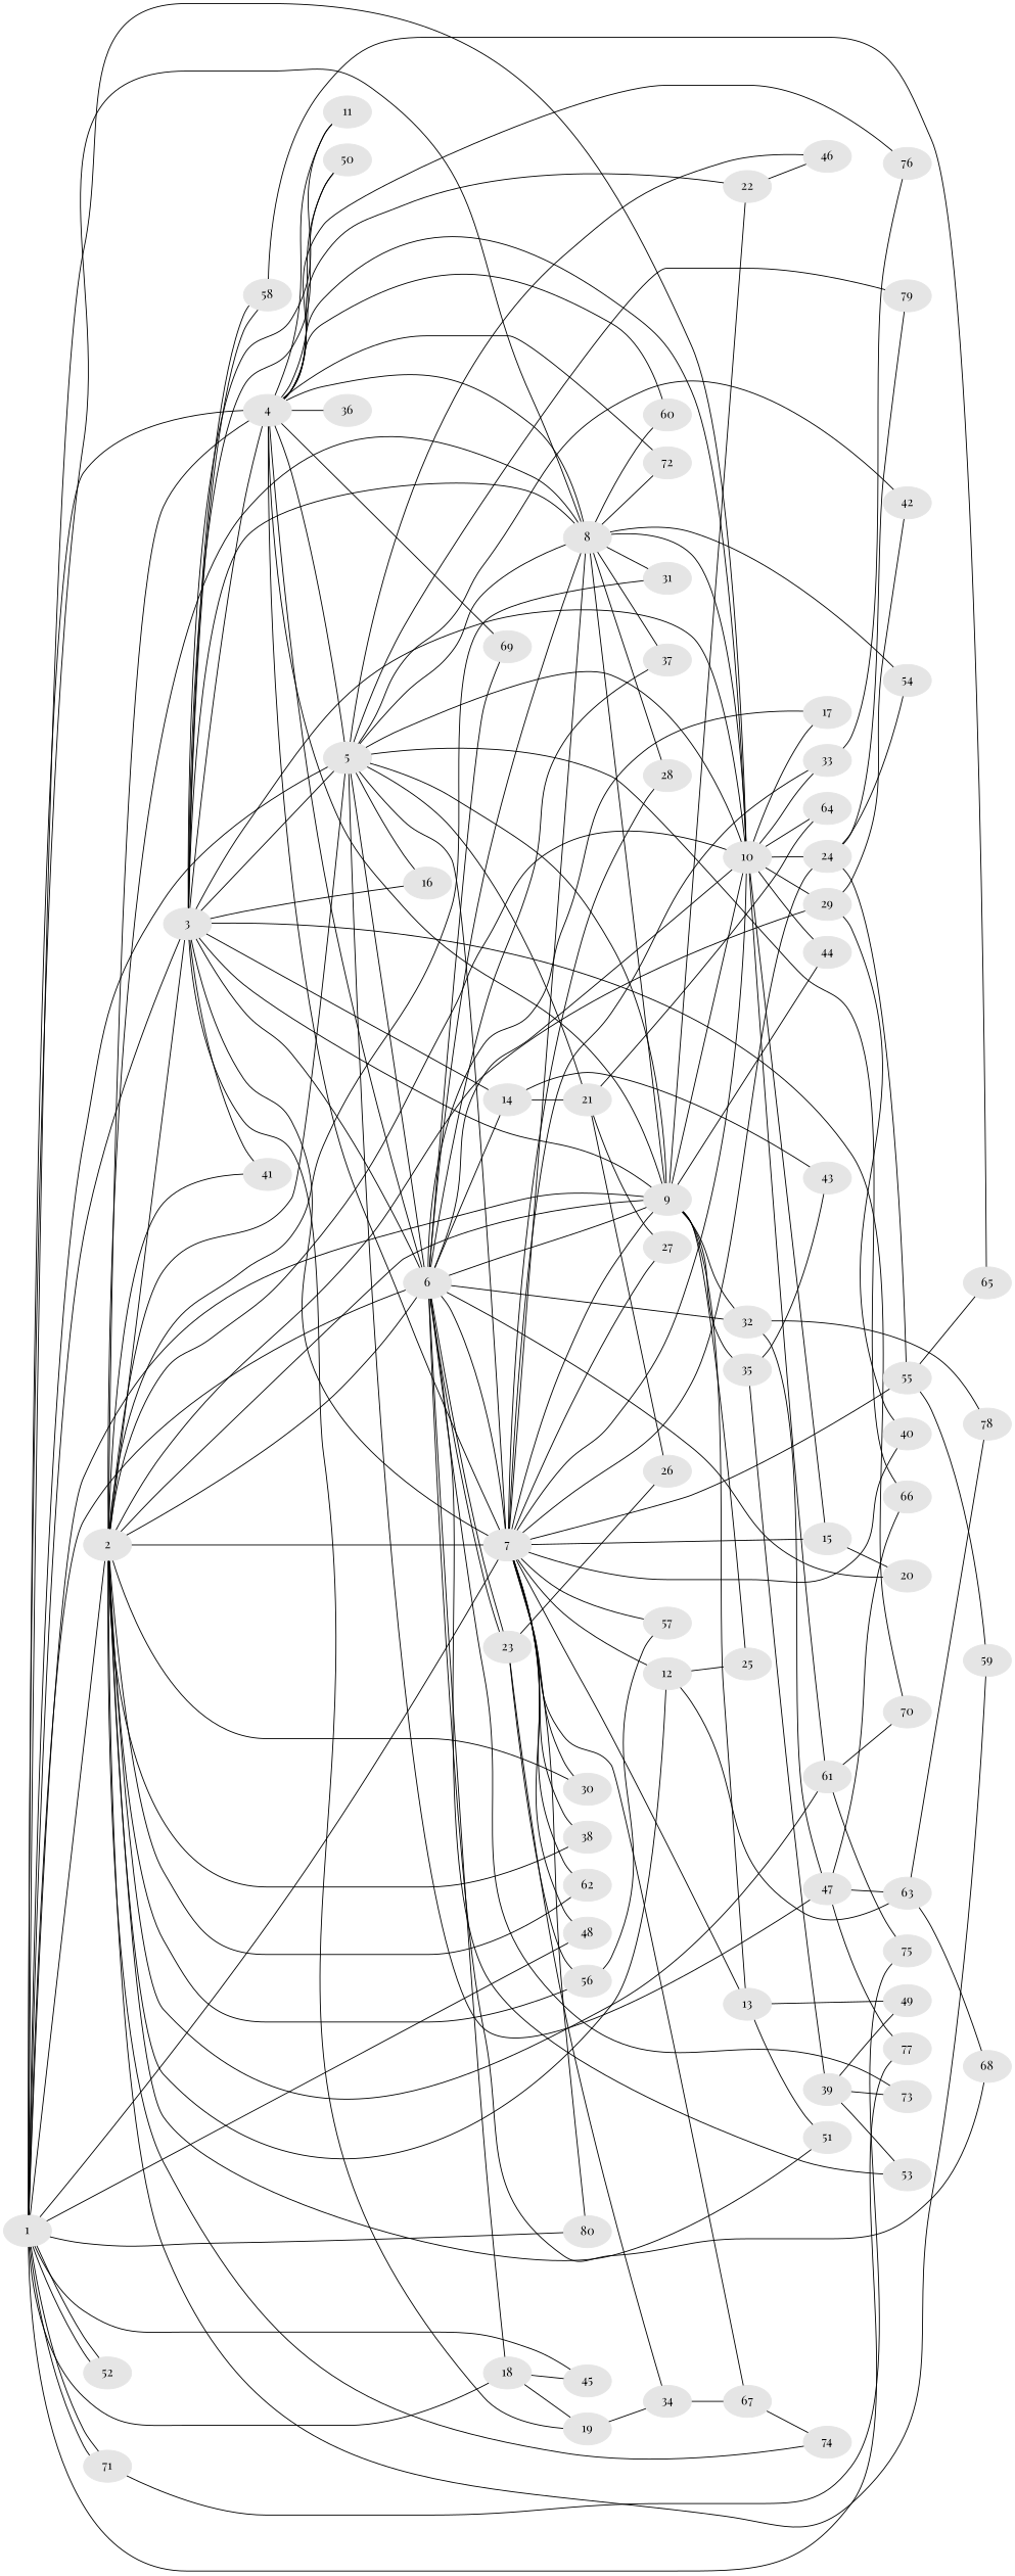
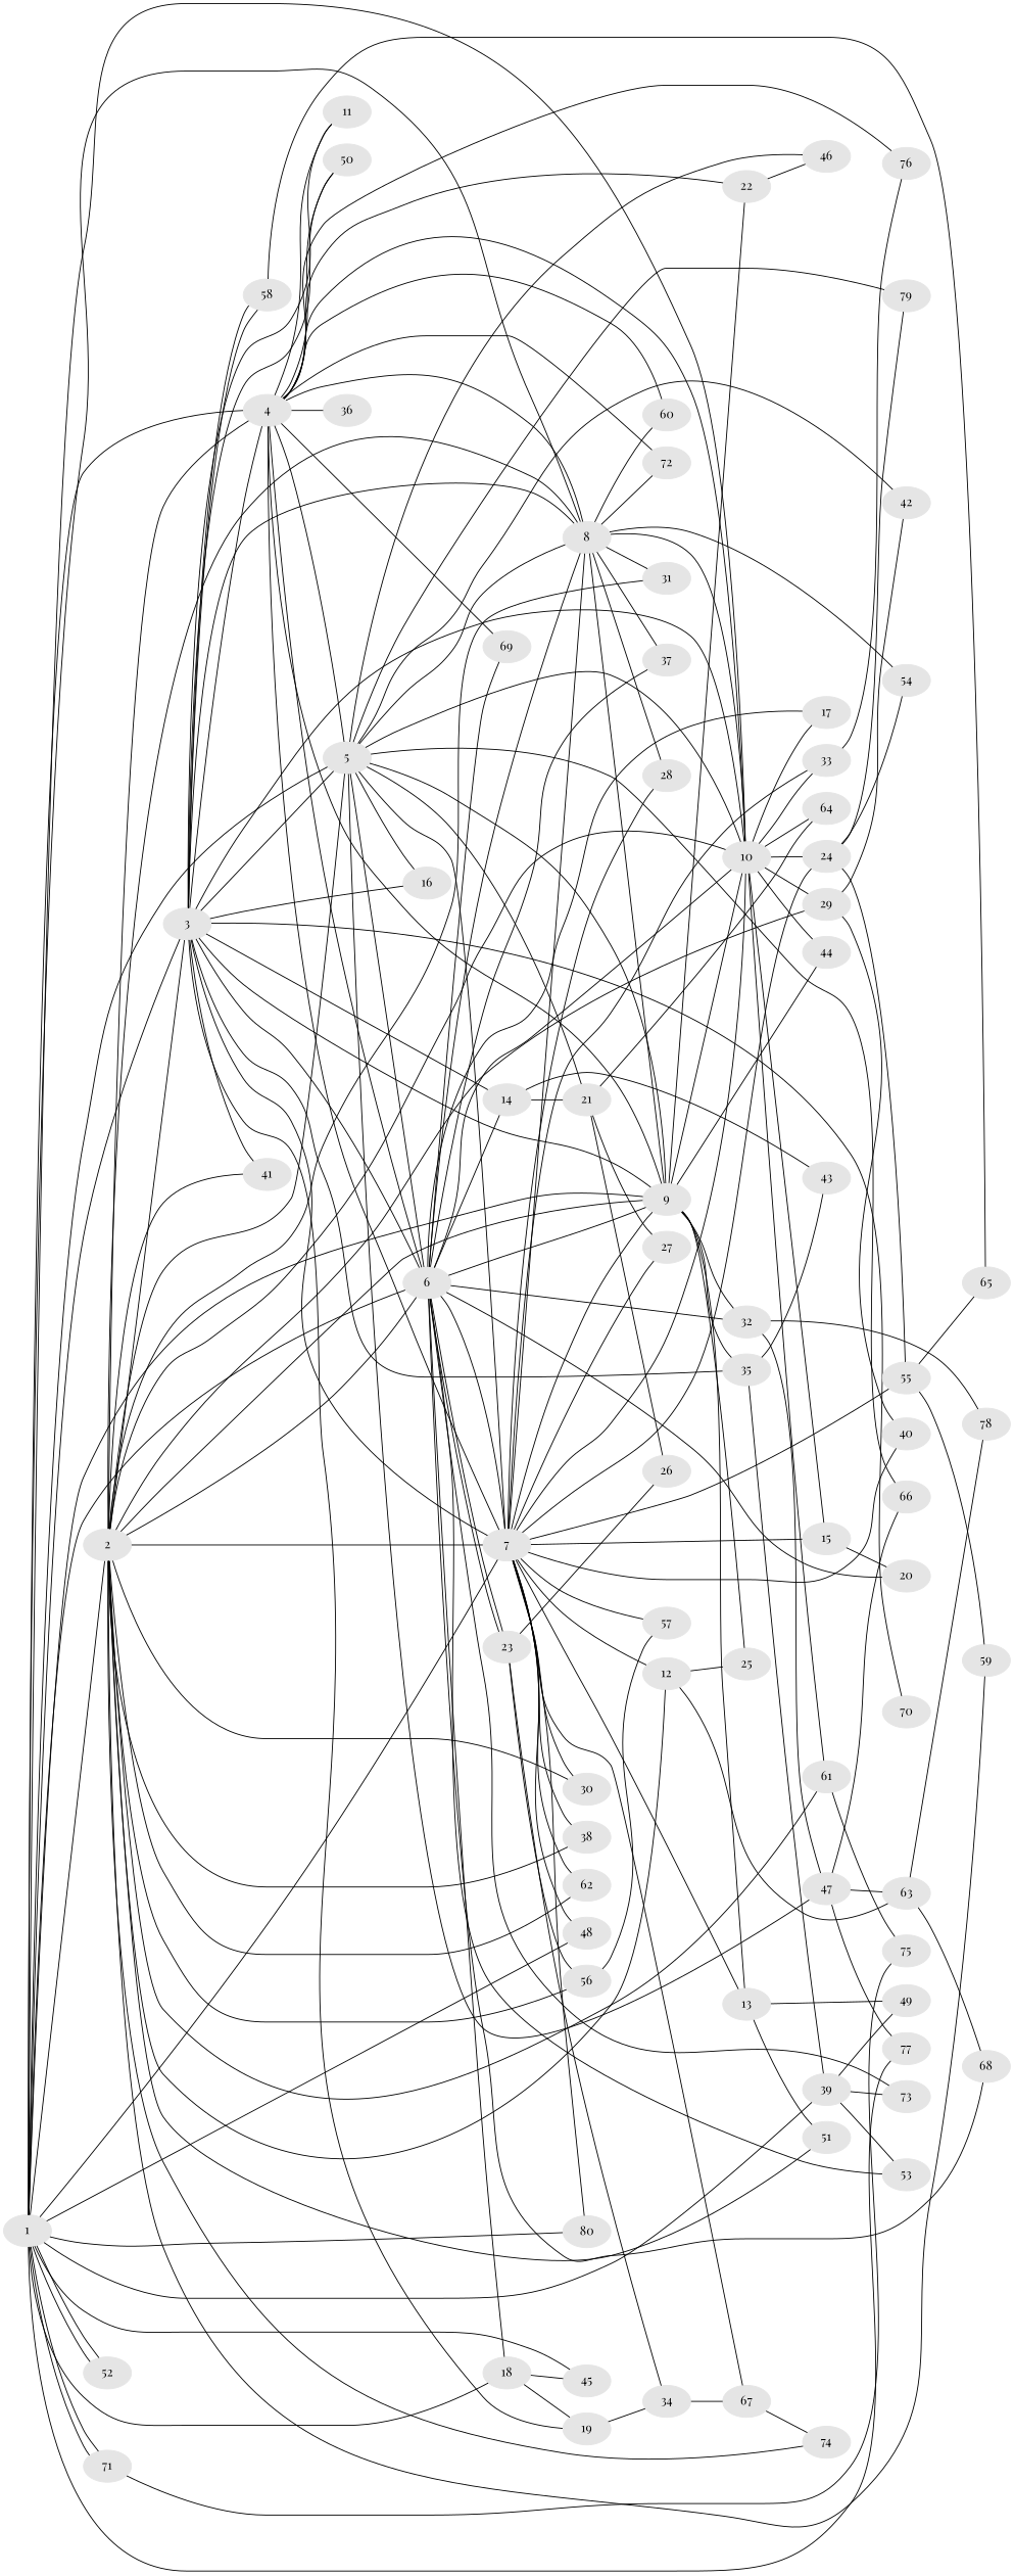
  graph {
    fontname="Playfair Display"
    rankdir=LR
    node [color=gray90 fontname="Playfair Display" style=filled]
    edge [fontname="Playfair Display"]
    1
    2
    3
    4
    5
    6
    7
    8
    9
    10
    18
    39
    45
    48
    52
    71
    77
    80
    12
    29
    30
    31
    38
    41
    51
    56
    59
    61
    62
    74
    11
    14
    16
    19
    35
    50
    58
    70
    22
    36
    60
    69
    72
    76
    21
    42
    46
    47
    66
    79
    17
    20
    23
    32
    37
    53
    68
    73
    13
    15
    24
    27
    28
    33
    40
    55
    57
    67
    54
    25
    44
    64
    49
    75
    63
    43
    34
    65
    26
    78
    1 -- 2
    1 -- 3
    1 -- 4
    1 -- 5
    1 -- 6
    1 -- 7
    1 -- 8
    1 -- 9
    1 -- 10
    1 -- 18
+   1 -- 39
    1 -- 45
    1 -- 48
    1 -- 52
    1 -- 52
    1 -- 71
    1 -- 71
    1 -- 77
    1 -- 80
    2 -- 3
    2 -- 4
    2 -- 5
    2 -- 6
    2 -- 7
    2 -- 8
    2 -- 9
    2 -- 10
    2 -- 12
    2 -- 29
    2 -- 30
    2 -- 31
    2 -- 38
    2 -- 41
    2 -- 51
    2 -- 56
    2 -- 59
    2 -- 61
    2 -- 62
    2 -- 74
    3 -- 4
    3 -- 5
    3 -- 6
    3 -- 7
    3 -- 8
    3 -- 9
    3 -- 10
    3 -- 41
    3 -- 11
    3 -- 14
    3 -- 16
    3 -- 19
+   3 -- 35
    3 -- 50
    3 -- 58
    3 -- 58
    3 -- 70
    4 -- 5
    4 -- 6
    4 -- 7
    4 -- 8
    4 -- 9
    4 -- 10
    4 -- 11
    4 -- 50
    4 -- 22
    4 -- 36
    4 -- 60
    4 -- 69
    4 -- 72
    4 -- 76
    5 -- 6
    5 -- 7
    5 -- 8
    5 -- 9
    5 -- 10
    5 -- 16
    5 -- 21
    5 -- 42
    5 -- 46
    5 -- 47
    5 -- 66
    5 -- 79
    6 -- 7
    6 -- 8
    6 -- 9
    6 -- 10
    6 -- 18
    6 -- 14
    6 -- 69
    6 -- 17
    6 -- 20
    6 -- 23
    6 -- 23
    6 -- 32
    6 -- 37
    6 -- 53
    6 -- 68
    6 -- 73
    7 -- 8
    7 -- 9
    7 -- 10
    7 -- 48
    7 -- 80
    7 -- 12
    7 -- 30
    7 -- 38
    7 -- 62
    7 -- 13
    7 -- 15
    7 -- 24
    7 -- 27
    7 -- 28
    7 -- 33
    7 -- 40
    7 -- 55
    7 -- 57
    7 -- 67
    8 -- 9
    8 -- 10
    8 -- 31
    8 -- 60
    8 -- 72
    8 -- 37
    8 -- 28
    8 -- 54
    9 -- 10
    9 -- 35
    9 -- 22
    9 -- 32
    9 -- 13
    9 -- 25
    9 -- 44
    10 -- 29
    10 -- 61
    10 -- 17
    10 -- 15
    10 -- 24
    10 -- 33
    10 -- 44
    10 -- 64
    18 -- 45
    18 -- 19
    39 -- 53
    39 -- 73
    39 -- 49
    71 -- 75
    12 -- 25
    12 -- 63
    29 -- 42
    29 -- 40
    56 -- 57
-   61 -- 70
    61 -- 75
    14 -- 21
    14 -- 43
    19 -- 34
    35 -- 39
    35 -- 43
    58 -- 65
    22 -- 46
    21 -- 27
    21 -- 64
    21 -- 26
    47 -- 77
    47 -- 66
    47 -- 63
    23 -- 56
    23 -- 34
    23 -- 26
    32 -- 47
    32 -- 78
    13 -- 51
    13 -- 49
    15 -- 20
    24 -- 79
    24 -- 55
    24 -- 54
    33 -- 76
    55 -- 59
    55 -- 65
    67 -- 74
    63 -- 68
    63 -- 78
    34 -- 67
  }
